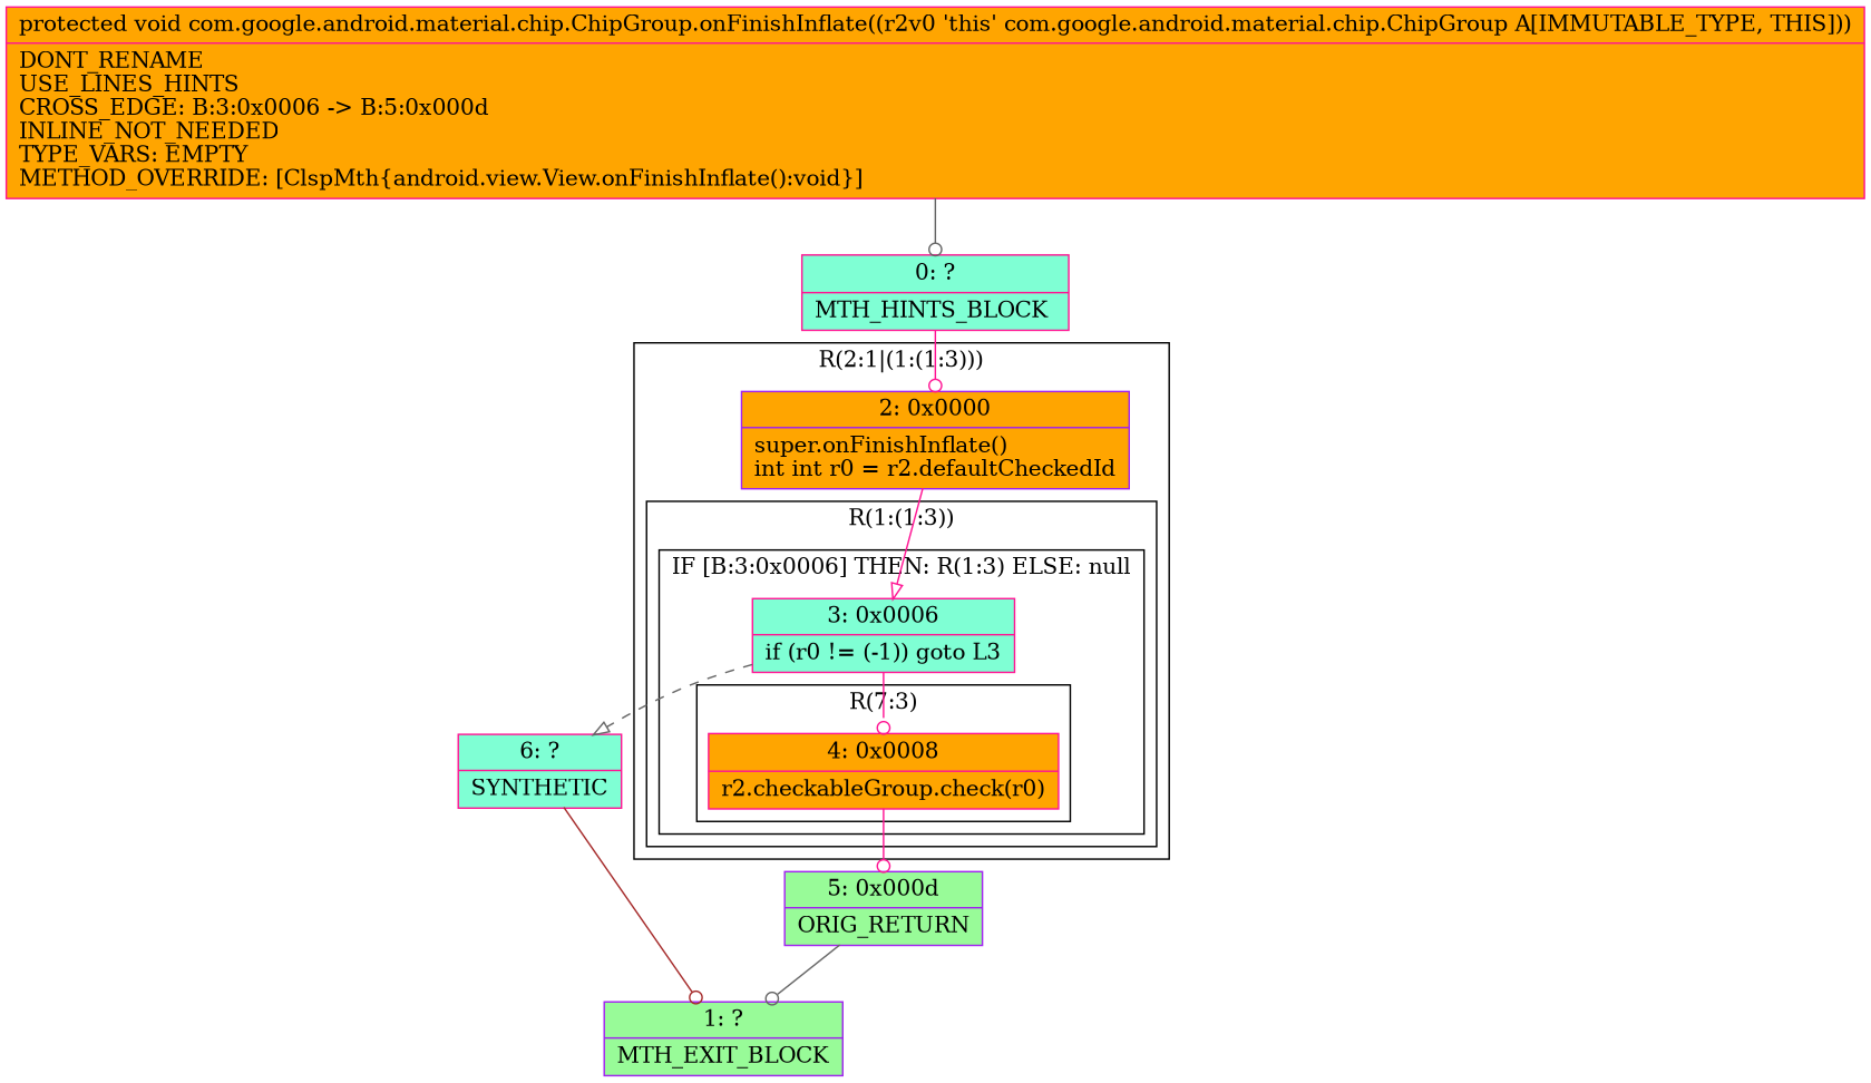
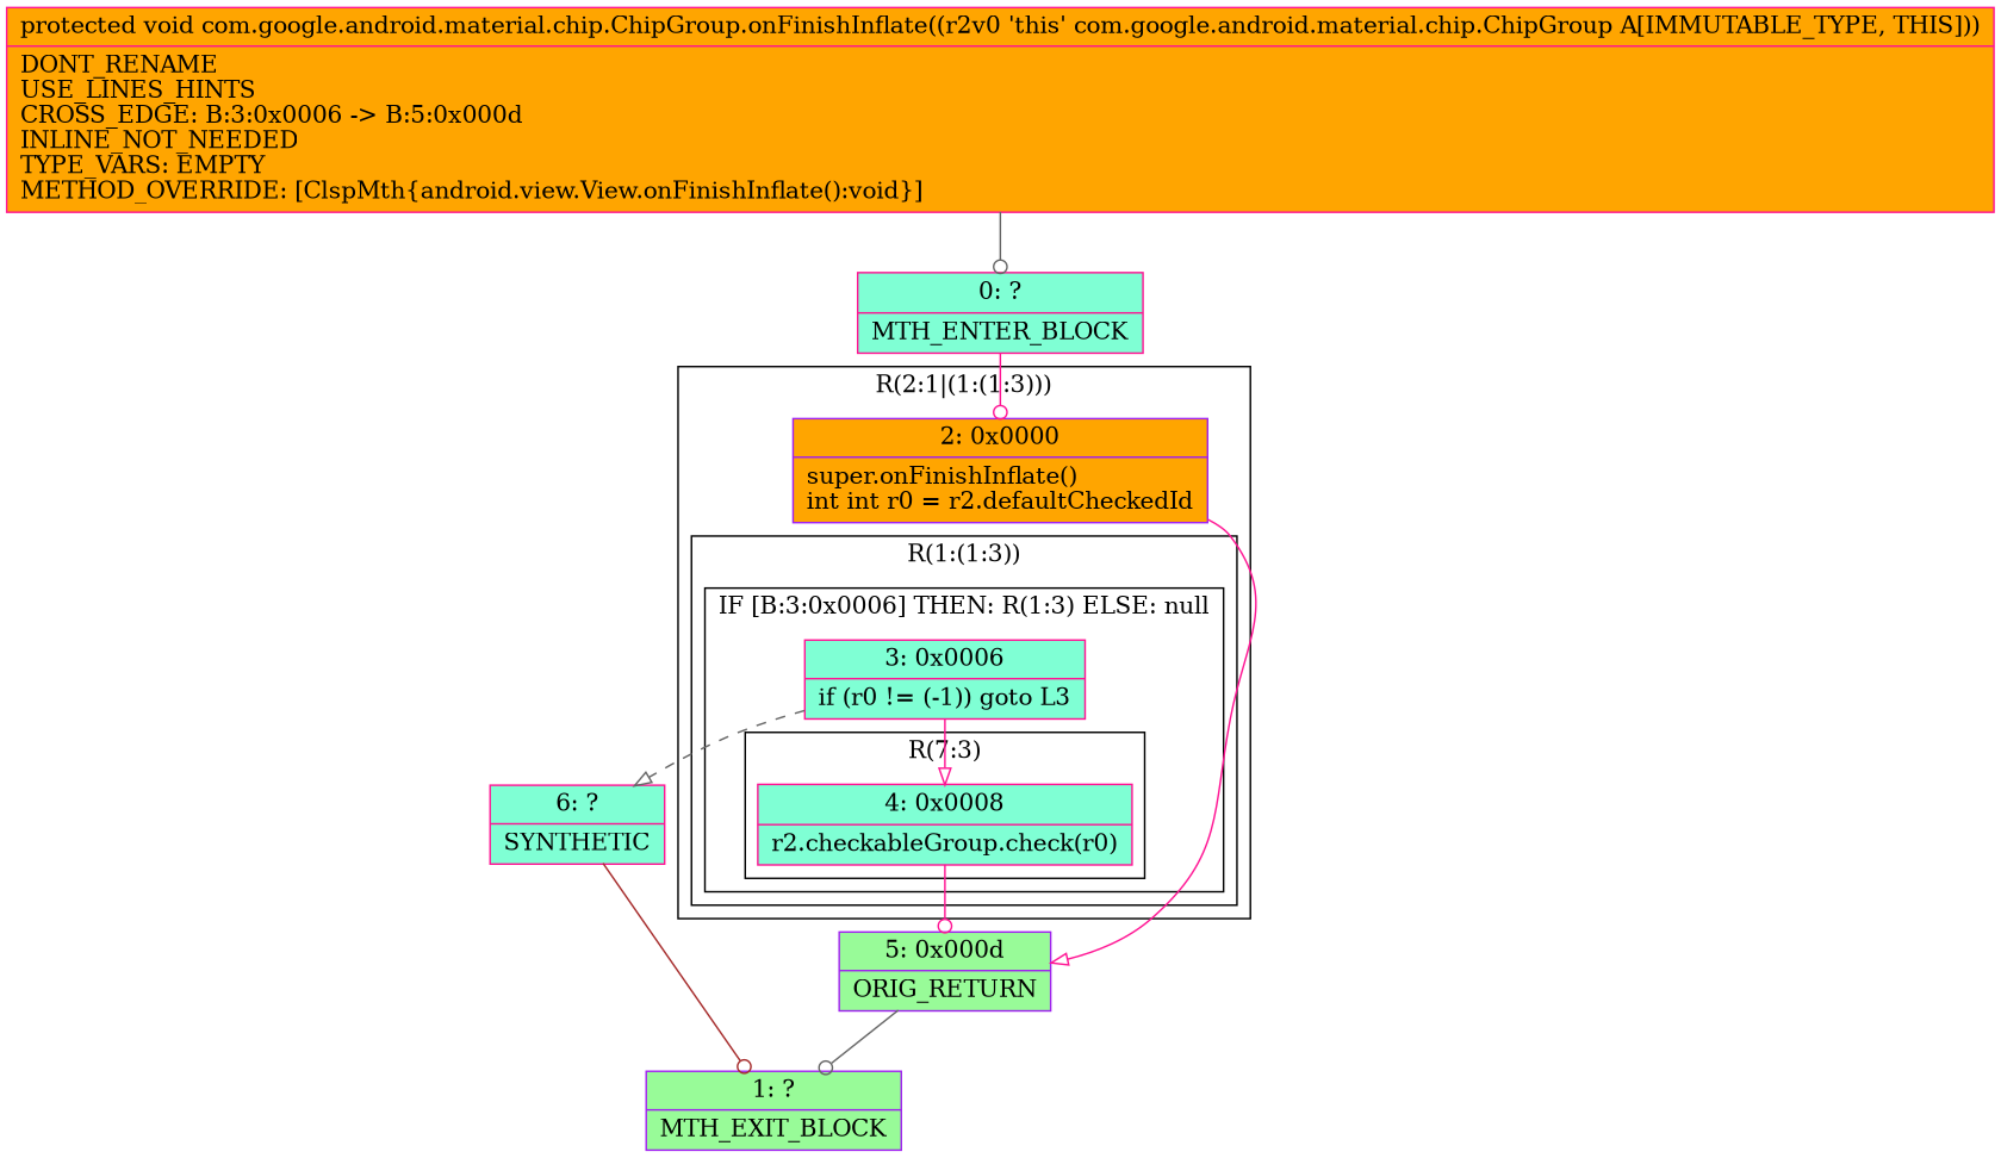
  digraph {
    node [color=deeppink fillcolor=aquamarine shape=record style=filled]
    edge [arrowhead=odot color=deeppink]
-   n1 [fillcolor=orange label="{4\:\ 0x0008|r2.checkableGroup.check(r0)\l}"]
+   n1 [label="{4\:\ 0x0008|r2.checkableGroup.check(r0)\l}"]
    n2 [label="{3\:\ 0x0006|if (r0 != (\-1)) goto L3\l}"]
    n3 [color=purple fillcolor=orange label="{2\:\ 0x0000|super.onFinishInflate()\lint int r0 = r2.defaultCheckedId\l}"]
    n4 [color=purple fillcolor=palegreen label="{5\:\ 0x000d|ORIG_RETURN\l}"]
    n5 [label="{6\:\ ?|SYNTHETIC\l}"]
    n6 [color=purple fillcolor=palegreen label="{1\:\ ?|MTH_EXIT_BLOCK\l}"]
-   n7 [label="{0\:\ ?|MTH_HINTS_BLOCK\l}"]
+   n7 [label="{0\:\ ?|MTH_ENTER_BLOCK\l}"]
    n8 [fillcolor=orange label="{protected void com.google.android.material.chip.ChipGroup.onFinishInflate((r2v0 'this' com.google.android.material.chip.ChipGroup A[IMMUTABLE_TYPE, THIS]))  | DONT_RENAME\lUSE_LINES_HINTS\lCROSS_EDGE: B:3:0x0006 \-\> B:5:0x000d\lINLINE_NOT_NEEDED\lTYPE_VARS: EMPTY\lMETHOD_OVERRIDE: [ClspMth\{android.view.View.onFinishInflate():void\}]\l}"]
    subgraph cluster_1 {
      label="R(2:1|(1:(1:3)))"
      n3
      subgraph cluster_2 {
        label="R(1:(1:3))"
        subgraph cluster_3 {
          label="IF [B:3:0x0006] THEN: R(1:3) ELSE: null"
          n2
          subgraph cluster_4 {
            label="R(7:3)"
            n1
          }
        }
      }
    }
    n1 -> n4
-   n2 -> n1
+   n2 -> n1 [arrowhead=onormal]
    n2 -> n5 [arrowhead=onormal color=gray40 style=dashed]
-   n3 -> n2 [arrowhead=onormal]
+   n3 -> n4 [arrowhead=onormal]
    n4 -> n6 [color=gray40]
    n5 -> n6 [color=brown]
    n7 -> n3
    n8 -> n7 [color=gray40]
  }
